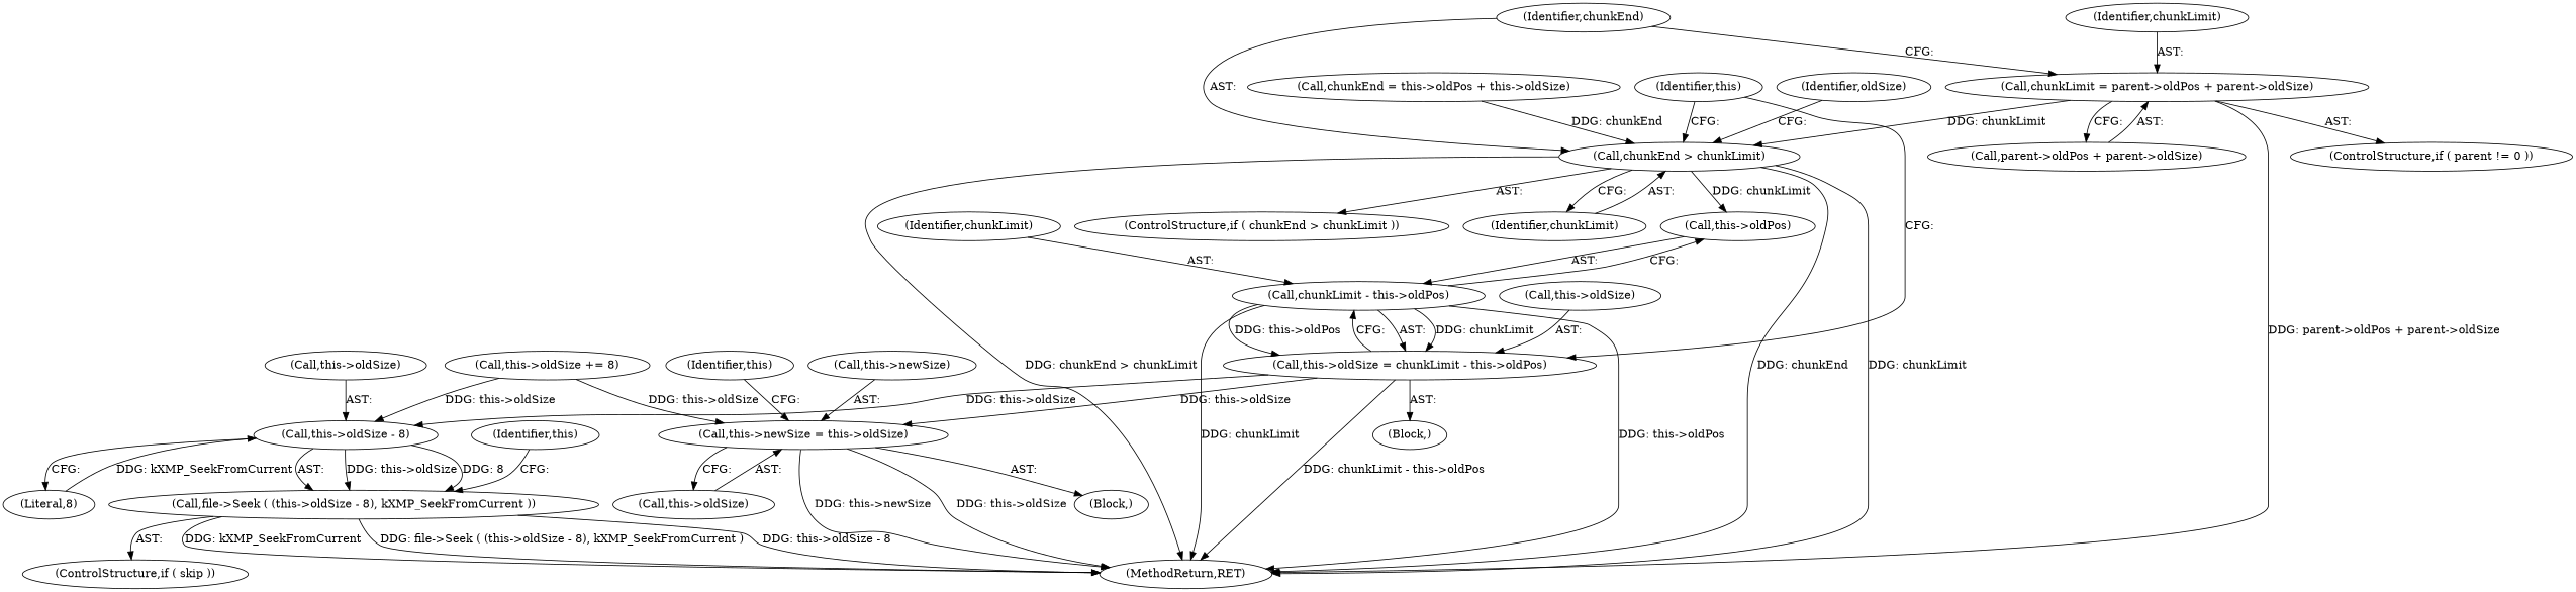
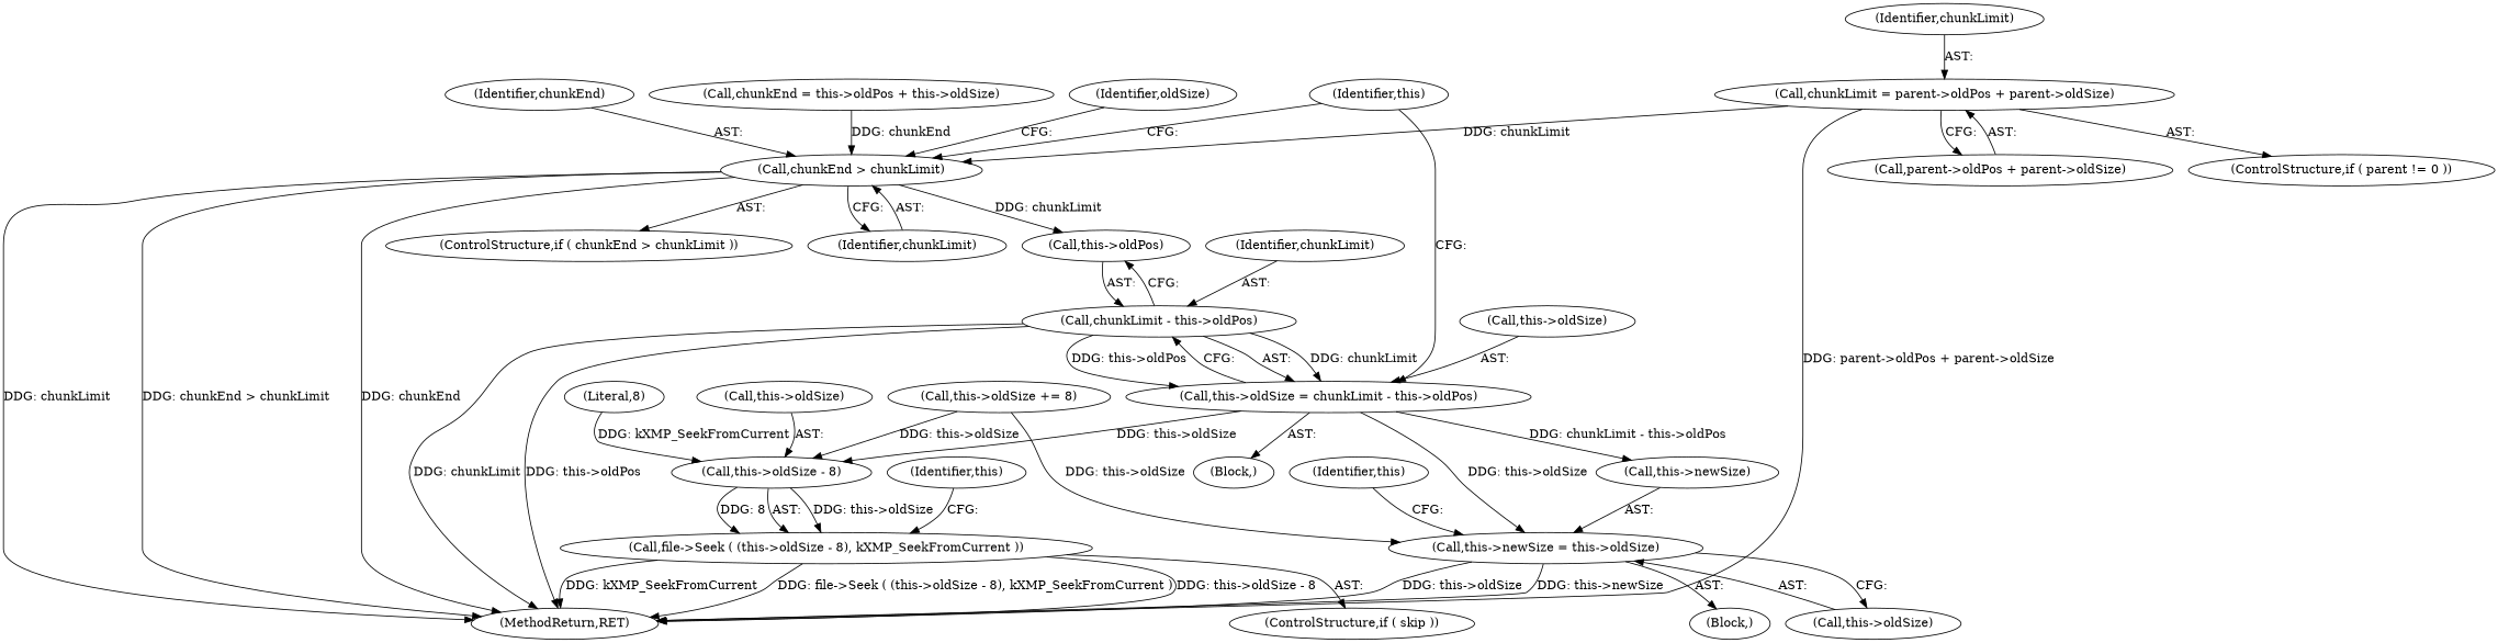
  digraph {
    n1 [label="(Call,chunkLimit = parent->oldPos + parent->oldSize)"]
    n2 [label="(Call,chunkEnd > chunkLimit)"]
    n3 [label="(Call,parent->oldPos + parent->oldSize)"]
    n4 [label="(MethodReturn,RET)"]
    n5 [label="(ControlStructure,if ( parent != 0 ))"]
    n6 [label="(ControlStructure,if ( chunkEnd > chunkLimit ))"]
    n7 [label="(Identifier,chunkLimit)"]
    n8 [label="(Call,this->oldPos)"]
    n9 [label="(Call,chunkLimit - this->oldPos)"]
    n10 [label="(Call,this->oldSize = chunkLimit - this->oldPos)"]
    n11 [label="(Call,this->newSize = this->oldSize)"]
    n12 [label="(Call,this->oldSize - 8)"]
    n13 [label="(Block,)"]
    n14 [label="(Block,)"]
    n15 [label="(Call,this->oldSize)"]
    n16 [label="(Call,file->Seek ( (this->oldSize - 8), kXMP_SeekFromCurrent ))"]
    n17 [label="(Literal,8)"]
    n18 [label="(ControlStructure,if ( skip ))"]
    n19 [label="(Call,this->oldSize += 8)"]
    n20 [label="(Identifier,this)"]
    n21 [label="(Identifier,chunkLimit)"]
    n22 [label="(Identifier,chunkLimit)"]
    n23 [label="(Identifier,chunkEnd)"]
    n24 [label="(Call,this->oldSize)"]
    n25 [label="(Identifier,this)"]
    n26 [label="(Call,chunkEnd = this->oldPos + this->oldSize)"]
    n27 [label="(Call,this->newSize)"]
    n28 [label="(Identifier,oldSize)"]
    n29 [label="(Call,this->oldSize)"]
    n30 [label="(Identifier,this)"]
    n1 -> n2 [label="DDG: chunkLimit"]
    n1 -> n3 [label="CFG: "]
    n1 -> n4 [label="DDG: parent->oldPos + parent->oldSize"]
    n1 -> n5 [label="AST: "]
    n2 -> n4 [label="DDG: chunkEnd"]
    n2 -> n4 [label="DDG: chunkLimit"]
    n2 -> n4 [label="DDG: chunkEnd > chunkLimit"]
    n2 -> n6 [label="AST: "]
    n2 -> n7 [label="CFG: "]
    n2 -> n8 [label="DDG: chunkLimit"]
    n3 -> n1 [label="AST: "]
    n7 -> n2 [label="AST: "]
    n8 -> n9 [label="AST: "]
    n9 -> n4 [label="DDG: chunkLimit"]
    n9 -> n4 [label="DDG: this->oldPos"]
    n9 -> n8 [label="CFG: "]
    n9 -> n10 [label="AST: "]
    n9 -> n10 [label="DDG: chunkLimit"]
    n9 -> n10 [label="DDG: this->oldPos"]
-   n10 -> n4 [label="DDG: chunkLimit - this->oldPos"]
+   n10 -> n27 [label="DDG: chunkLimit - this->oldPos"]
    n10 -> n9 [label="CFG: "]
    n10 -> n11 [label="DDG: this->oldSize"]
    n10 -> n12 [label="DDG: this->oldSize"]
    n10 -> n13 [label="AST: "]
    n11 -> n4 [label="DDG: this->newSize"]
    n11 -> n4 [label="DDG: this->oldSize"]
    n11 -> n14 [label="AST: "]
    n11 -> n15 [label="CFG: "]
    n12 -> n16 [label="AST: "]
    n12 -> n16 [label="DDG: this->oldSize"]
    n12 -> n16 [label="DDG: 8"]
-   n12 -> n17 [label="CFG: "]
    n15 -> n11 [label="AST: "]
    n16 -> n4 [label="DDG: kXMP_SeekFromCurrent"]
    n16 -> n4 [label="DDG: file->Seek ( (this->oldSize - 8), kXMP_SeekFromCurrent )"]
    n16 -> n4 [label="DDG: this->oldSize - 8"]
    n16 -> n18 [label="AST: "]
    n17 -> n12 [label="DDG: kXMP_SeekFromCurrent"]
    n19 -> n11 [label="DDG: this->oldSize"]
    n19 -> n12 [label="DDG: this->oldSize"]
    n20 -> n11 [label="CFG: "]
    n21 -> n9 [label="AST: "]
    n22 -> n1 [label="AST: "]
-   n23 -> n1 [label="CFG: "]
    n23 -> n2 [label="AST: "]
    n24 -> n12 [label="AST: "]
    n25 -> n2 [label="CFG: "]
    n25 -> n10 [label="CFG: "]
    n26 -> n2 [label="DDG: chunkEnd"]
    n27 -> n11 [label="AST: "]
    n28 -> n2 [label="CFG: "]
    n29 -> n10 [label="AST: "]
    n30 -> n16 [label="CFG: "]
  }
